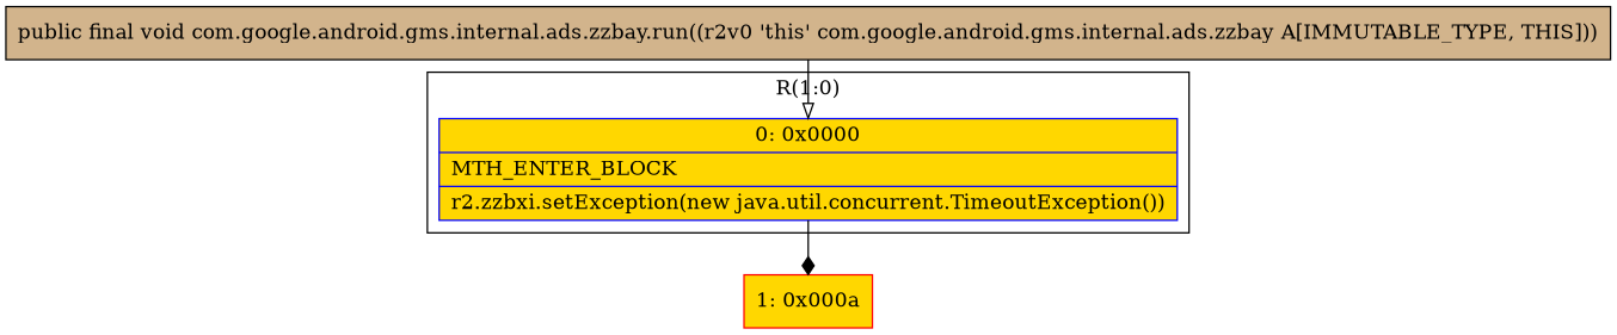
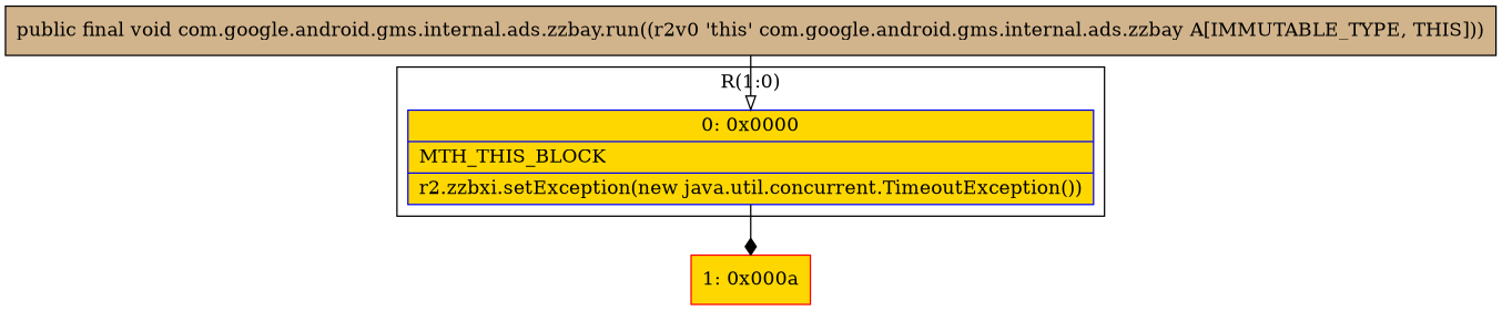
  digraph {
    node [shape=record style=filled fillcolor=gold]
-   n1 [color=blue label="{0\:\ 0x0000|MTH_ENTER_BLOCK\l|r2.zzbxi.setException(new java.util.concurrent.TimeoutException())\l}"]
+   n1 [color=blue label="{0\:\ 0x0000|MTH_THIS_BLOCK\l|r2.zzbxi.setException(new java.util.concurrent.TimeoutException())\l}"]
    n2 [color=red label="{1\:\ 0x000a}"]
    n3 [label="{public final void com.google.android.gms.internal.ads.zzbay.run((r2v0 'this' com.google.android.gms.internal.ads.zzbay A[IMMUTABLE_TYPE, THIS])) }" fillcolor=tan]
    subgraph cluster_1 {
      label="R(1:0)"
      n1
    }
    n1 -> n2 [arrowhead=diamond]
    n3 -> n1 [arrowhead=onormal]
  }
